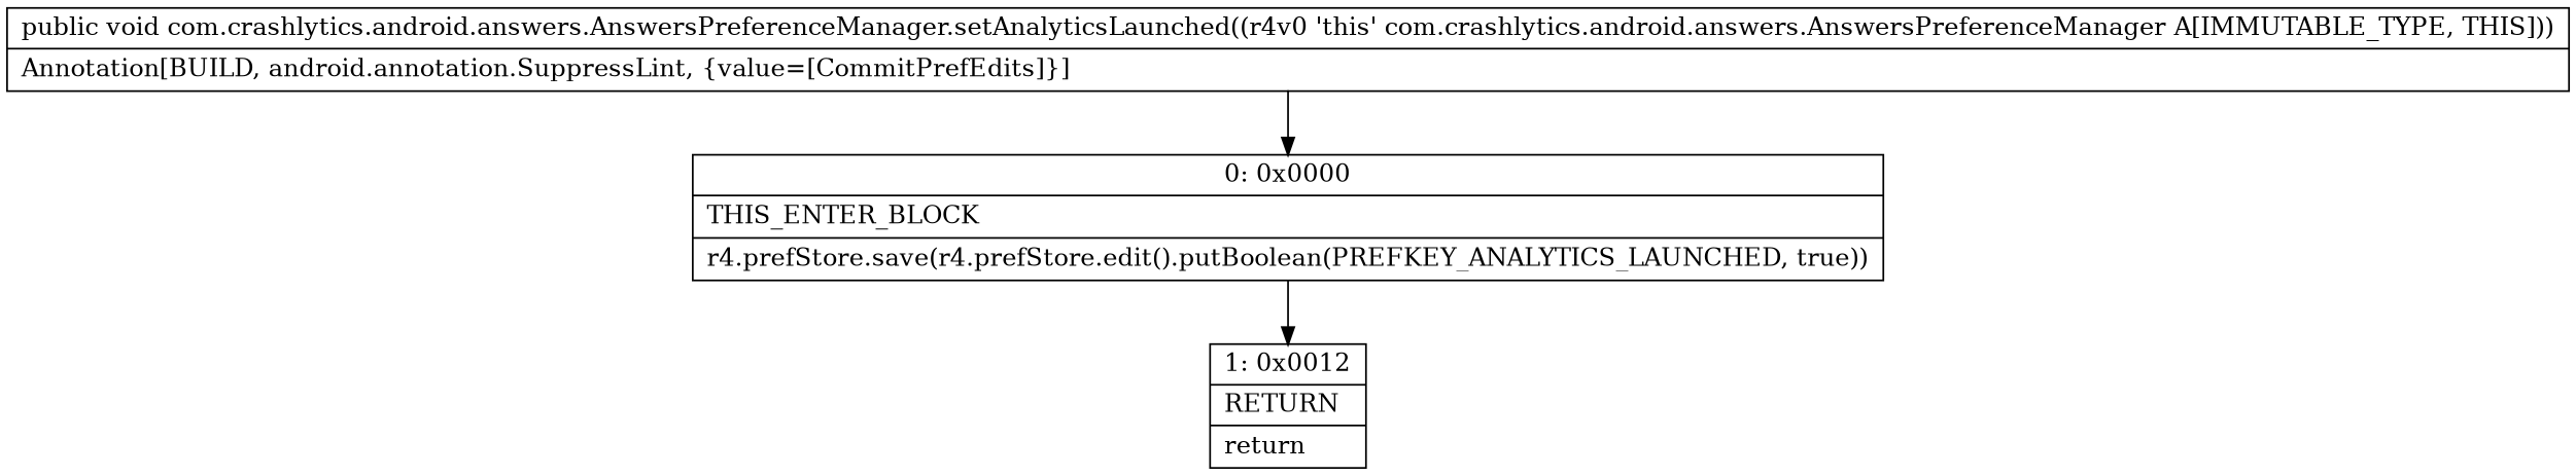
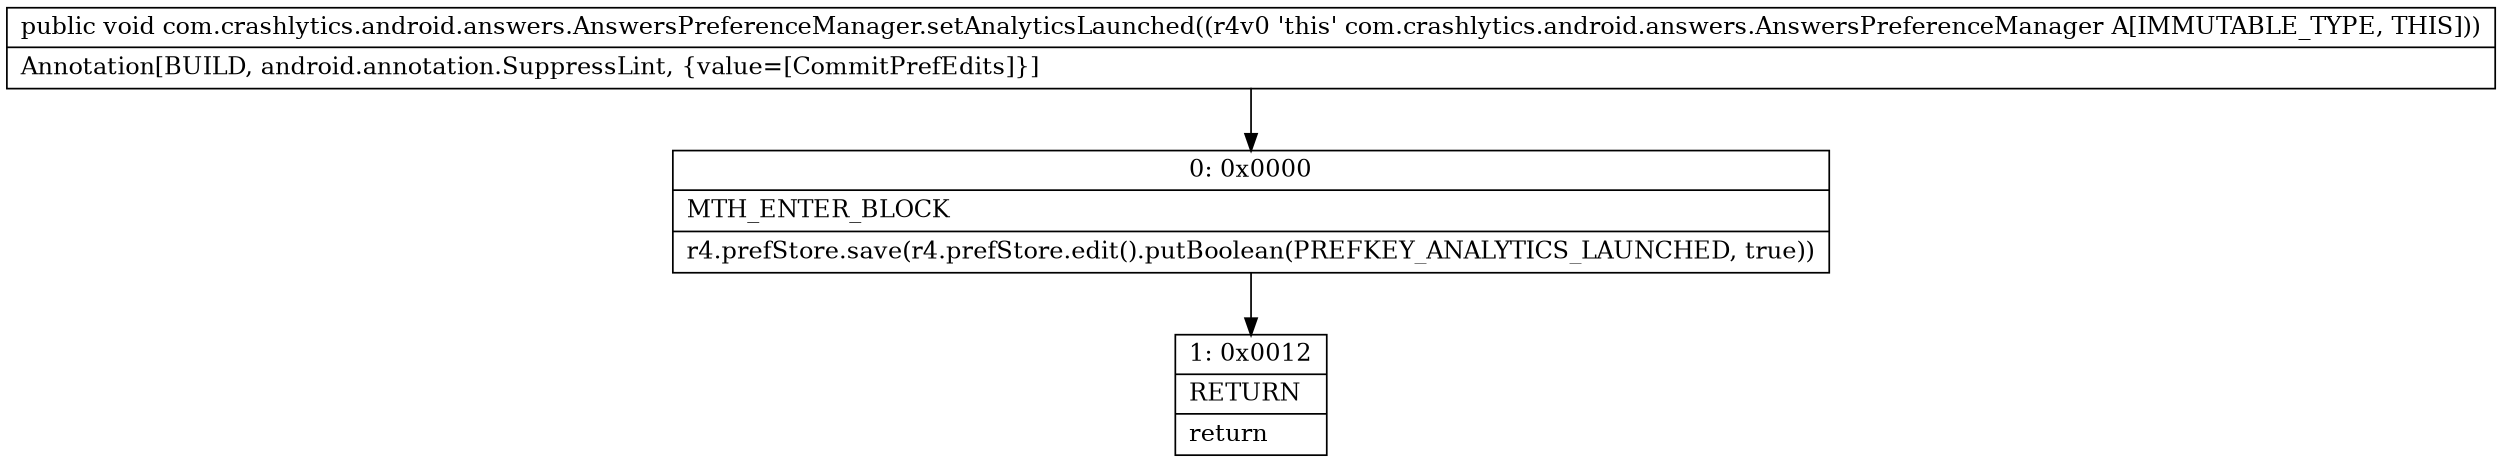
  digraph {
    node [shape=record]
-   n1 [label="{0\:\ 0x0000|THIS_ENTER_BLOCK\l|r4.prefStore.save(r4.prefStore.edit().putBoolean(PREFKEY_ANALYTICS_LAUNCHED, true))\l}"]
+   n1 [label="{0\:\ 0x0000|MTH_ENTER_BLOCK\l|r4.prefStore.save(r4.prefStore.edit().putBoolean(PREFKEY_ANALYTICS_LAUNCHED, true))\l}"]
    n2 [label="{1\:\ 0x0012|RETURN\l|return\l}"]
    n3 [label="{public void com.crashlytics.android.answers.AnswersPreferenceManager.setAnalyticsLaunched((r4v0 'this' com.crashlytics.android.answers.AnswersPreferenceManager A[IMMUTABLE_TYPE, THIS]))  | Annotation[BUILD, android.annotation.SuppressLint, \{value=[CommitPrefEdits]\}]\l}"]
    n1 -> n2
    n3 -> n1
  }
